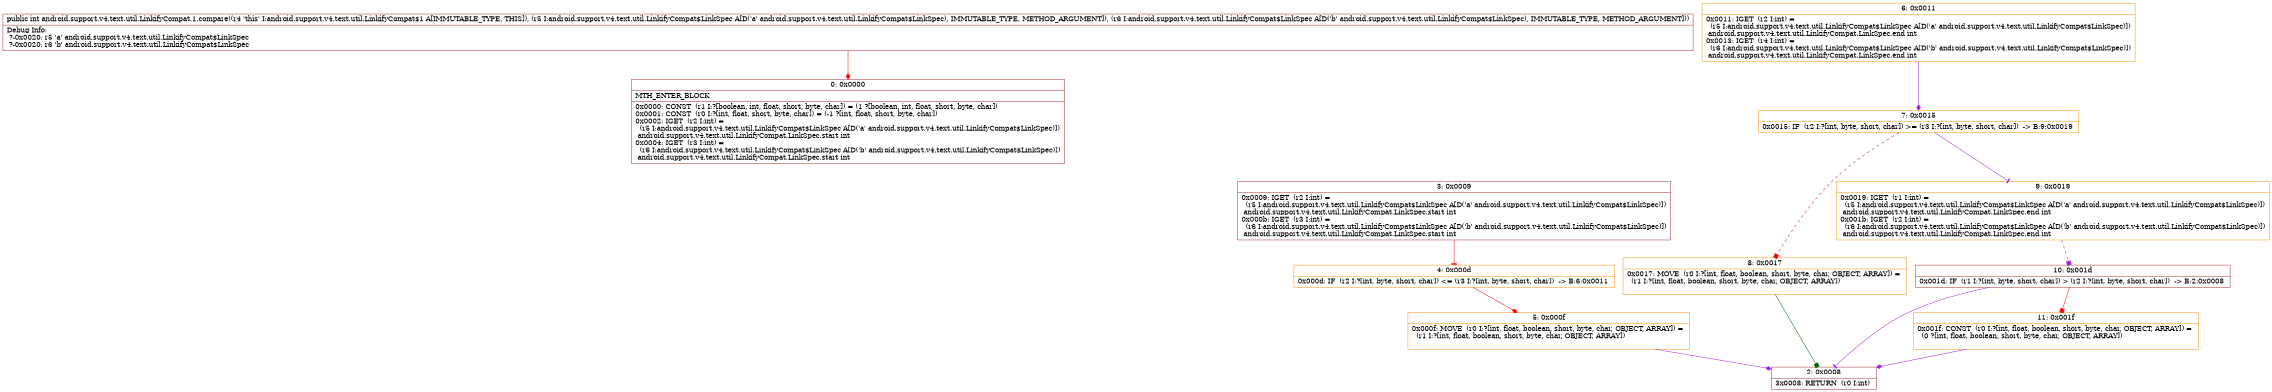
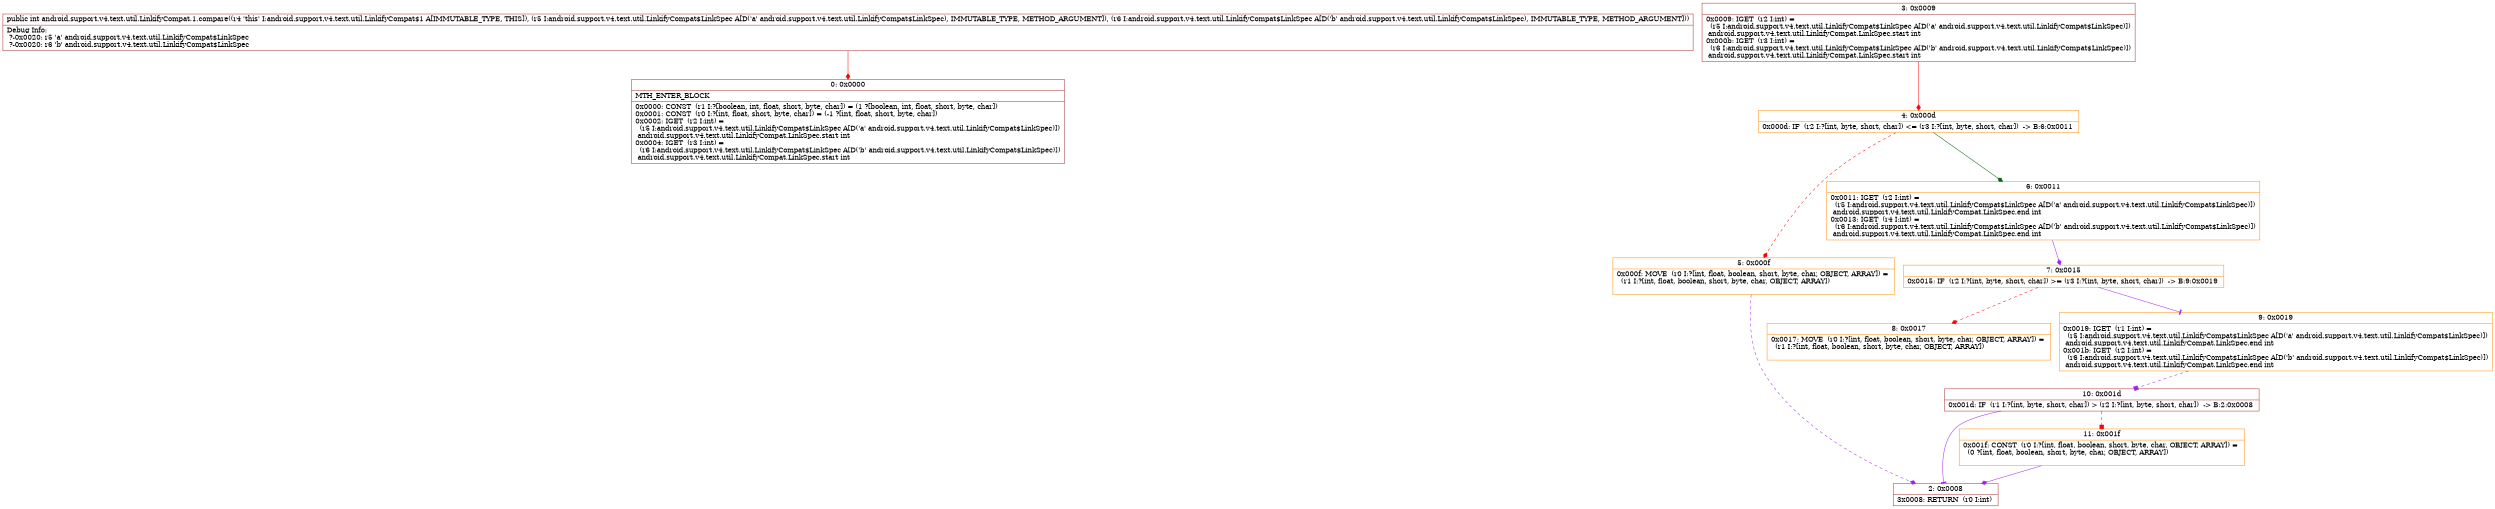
  digraph {
    node [color=darkorange shape=record]
    edge [arrowhead=diamond color=purple]
    n1 [color=brown label="{0\:\ 0x0000|MTH_ENTER_BLOCK\l|0x0000: CONST  (r1 I:?[boolean, int, float, short, byte, char]) = (1 ?[boolean, int, float, short, byte, char]) \l0x0001: CONST  (r0 I:?[int, float, short, byte, char]) = (\-1 ?[int, float, short, byte, char]) \l0x0002: IGET  (r2 I:int) = \l  (r5 I:android.support.v4.text.util.LinkifyCompat$LinkSpec A[D('a' android.support.v4.text.util.LinkifyCompat$LinkSpec)])\l android.support.v4.text.util.LinkifyCompat.LinkSpec.start int \l0x0004: IGET  (r3 I:int) = \l  (r6 I:android.support.v4.text.util.LinkifyCompat$LinkSpec A[D('b' android.support.v4.text.util.LinkifyCompat$LinkSpec)])\l android.support.v4.text.util.LinkifyCompat.LinkSpec.start int \l}"]
    n2 [color=brown label="{2\:\ 0x0008|3x0008: RETURN  (r0 I:int) \l}"]
    n3 [color=brown label="{3\:\ 0x0009|0x0009: IGET  (r2 I:int) = \l  (r5 I:android.support.v4.text.util.LinkifyCompat$LinkSpec A[D('a' android.support.v4.text.util.LinkifyCompat$LinkSpec)])\l android.support.v4.text.util.LinkifyCompat.LinkSpec.start int \l0x000b: IGET  (r3 I:int) = \l  (r6 I:android.support.v4.text.util.LinkifyCompat$LinkSpec A[D('b' android.support.v4.text.util.LinkifyCompat$LinkSpec)])\l android.support.v4.text.util.LinkifyCompat.LinkSpec.start int \l}"]
    n4 [label="{4\:\ 0x000d|0x000d: IF  (r2 I:?[int, byte, short, char]) \<= (r3 I:?[int, byte, short, char])  \-\> B:6:0x0011 \l}"]
    n5 [label="{5\:\ 0x000f|0x000f: MOVE  (r0 I:?[int, float, boolean, short, byte, char, OBJECT, ARRAY]) = \l  (r1 I:?[int, float, boolean, short, byte, char, OBJECT, ARRAY])\l \l}"]
    n6 [label="{6\:\ 0x0011|0x0011: IGET  (r2 I:int) = \l  (r5 I:android.support.v4.text.util.LinkifyCompat$LinkSpec A[D('a' android.support.v4.text.util.LinkifyCompat$LinkSpec)])\l android.support.v4.text.util.LinkifyCompat.LinkSpec.end int \l0x0013: IGET  (r4 I:int) = \l  (r6 I:android.support.v4.text.util.LinkifyCompat$LinkSpec A[D('b' android.support.v4.text.util.LinkifyCompat$LinkSpec)])\l android.support.v4.text.util.LinkifyCompat.LinkSpec.end int \l}"]
    n7 [label="{7\:\ 0x0015|0x0015: IF  (r2 I:?[int, byte, short, char]) \>= (r3 I:?[int, byte, short, char])  \-\> B:9:0x0019 \l}"]
    n8 [label="{8\:\ 0x0017|0x0017: MOVE  (r0 I:?[int, float, boolean, short, byte, char, OBJECT, ARRAY]) = \l  (r1 I:?[int, float, boolean, short, byte, char, OBJECT, ARRAY])\l \l}"]
    n9 [label="{9\:\ 0x0019|0x0019: IGET  (r1 I:int) = \l  (r5 I:android.support.v4.text.util.LinkifyCompat$LinkSpec A[D('a' android.support.v4.text.util.LinkifyCompat$LinkSpec)])\l android.support.v4.text.util.LinkifyCompat.LinkSpec.end int \l0x001b: IGET  (r2 I:int) = \l  (r6 I:android.support.v4.text.util.LinkifyCompat$LinkSpec A[D('b' android.support.v4.text.util.LinkifyCompat$LinkSpec)])\l android.support.v4.text.util.LinkifyCompat.LinkSpec.end int \l}"]
    n10 [color=brown label="{10\:\ 0x001d|0x001d: IF  (r1 I:?[int, byte, short, char]) \> (r2 I:?[int, byte, short, char])  \-\> B:2:0x0008 \l}"]
    n11 [label="{11\:\ 0x001f|0x001f: CONST  (r0 I:?[int, float, boolean, short, byte, char, OBJECT, ARRAY]) = \l  (0 ?[int, float, boolean, short, byte, char, OBJECT, ARRAY])\l \l}"]
    n12 [color=brown label="{public int android.support.v4.text.util.LinkifyCompat.1.compare((r4 'this' I:android.support.v4.text.util.LinkifyCompat$1 A[IMMUTABLE_TYPE, THIS]), (r5 I:android.support.v4.text.util.LinkifyCompat$LinkSpec A[D('a' android.support.v4.text.util.LinkifyCompat$LinkSpec), IMMUTABLE_TYPE, METHOD_ARGUMENT]), (r6 I:android.support.v4.text.util.LinkifyCompat$LinkSpec A[D('b' android.support.v4.text.util.LinkifyCompat$LinkSpec), IMMUTABLE_TYPE, METHOD_ARGUMENT]))  | Debug Info:\l  ?\-0x0020: r5 'a' android.support.v4.text.util.LinkifyCompat$LinkSpec\l  ?\-0x0020: r6 'b' android.support.v4.text.util.LinkifyCompat$LinkSpec\l}"]
-   n3 -> n4 [arrowhead=tee color=red]
-   n4 -> n5 [color=red style=solid]
-   n5 -> n2
+   n3 -> n4 [color=red]
+   n4 -> n5 [color=red style=dashed]
+   n4 -> n6 [color=darkgreen]
+   n5 -> n2 [style=dashed]
    n6 -> n7
-   n7 -> n8 [arrowhead=box color=red style=dashed]
+   n7 -> n8 [color=red style=dashed]
    n7 -> n9 [arrowhead=tee]
-   n8 -> n2 [arrowhead=box color=darkgreen]
    n9 -> n10 [arrowhead=box style=dashed]
    n10 -> n2 [arrowhead=tee]
-   n10 -> n11 [arrowhead=box color=red style=solid]
+   n10 -> n11 [arrowhead=box color=red style=dashed]
    n11 -> n2
    n12 -> n1 [color=red]
  }
